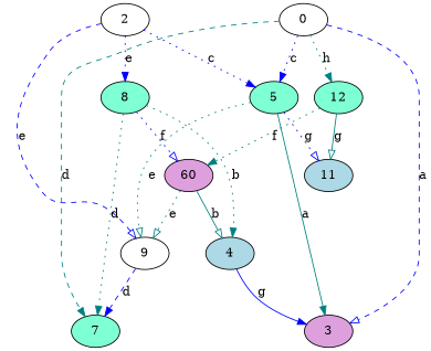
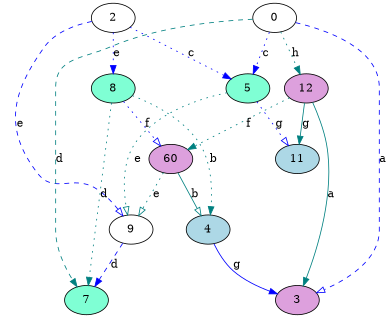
  strict digraph {
    node [fillcolor=aquamarine style=filled]
    edge [arrowhead=normal color=teal style=dotted]
    5
    2 [fillcolor=white]
    8
    9 [fillcolor=white]
    3 [fillcolor=plum]
    11 [fillcolor=lightblue]
    4 [fillcolor=lightblue]
    7
    n9 [fillcolor=plum label=60]
-   12
+   12 [fillcolor=plum]
    0 [fillcolor=white]
    5 -> 9 [arrowhead=onormal label=e]
-   5 -> 3 [label=a style=solid]
+   12 -> 3 [label=a style=solid]
    5 -> 11 [arrowhead=onormal color=blue label=g]
    2 -> 5 [color=blue label=c]
    2 -> 8 [color=blue label=e]
    2 -> 9 [arrowhead=onormal color=blue label=e style=dashed]
    8 -> 4 [label=b]
    8 -> 7 [label=d]
    8 -> n9 [arrowhead=onormal color=blue label=f]
    9 -> 7 [color=blue label=d style=dashed]
    4 -> 3 [color=blue label=g style=solid]
    n9 -> 9 [arrowhead=onormal label=e]
    n9 -> 4 [arrowhead=onormal label=b style=solid]
-   12 -> 11 [arrowhead=onormal label=g style=solid]
+   12 -> 11 [label=g style=solid]
    12 -> n9 [label=f]
    0 -> 5 [color=blue label=c]
    0 -> 3 [arrowhead=onormal color=blue label=a style=dashed]
    0 -> 7 [label=d style=dashed]
    0 -> 12 [label=h]
  }
